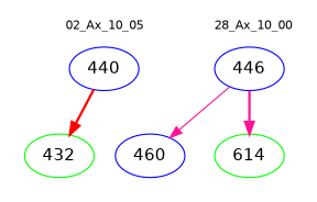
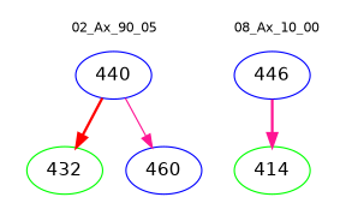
  digraph {
    fontname="DejaVu Sans"
    node [color=blue fontname="DejaVu Sans"]
    edge [color=deeppink fontname="DejaVu Sans" style=bold]
    n1 [label=440]
    n2 [color=green label=432]
    n3 [label=460]
    n4 [label=446]
-   n5 [color=green label=614]
+   n5 [color=green label=414]
    subgraph cluster_1 {
      color=white
      fontsize=10
-     label="02_Ax_10_05"
+     label="02_Ax_90_05"
      n1
      n2
      n3
    }
    subgraph cluster_2 {
      color=white
      fontsize=10
-     label="28_Ax_10_00"
+     label="08_Ax_10_00"
      n4
      n5
    }
    n1 -> n2 [color=red]
-   n4 -> n3 [style=solid]
+   n1 -> n3 [style=solid]
    n4 -> n5
  }
